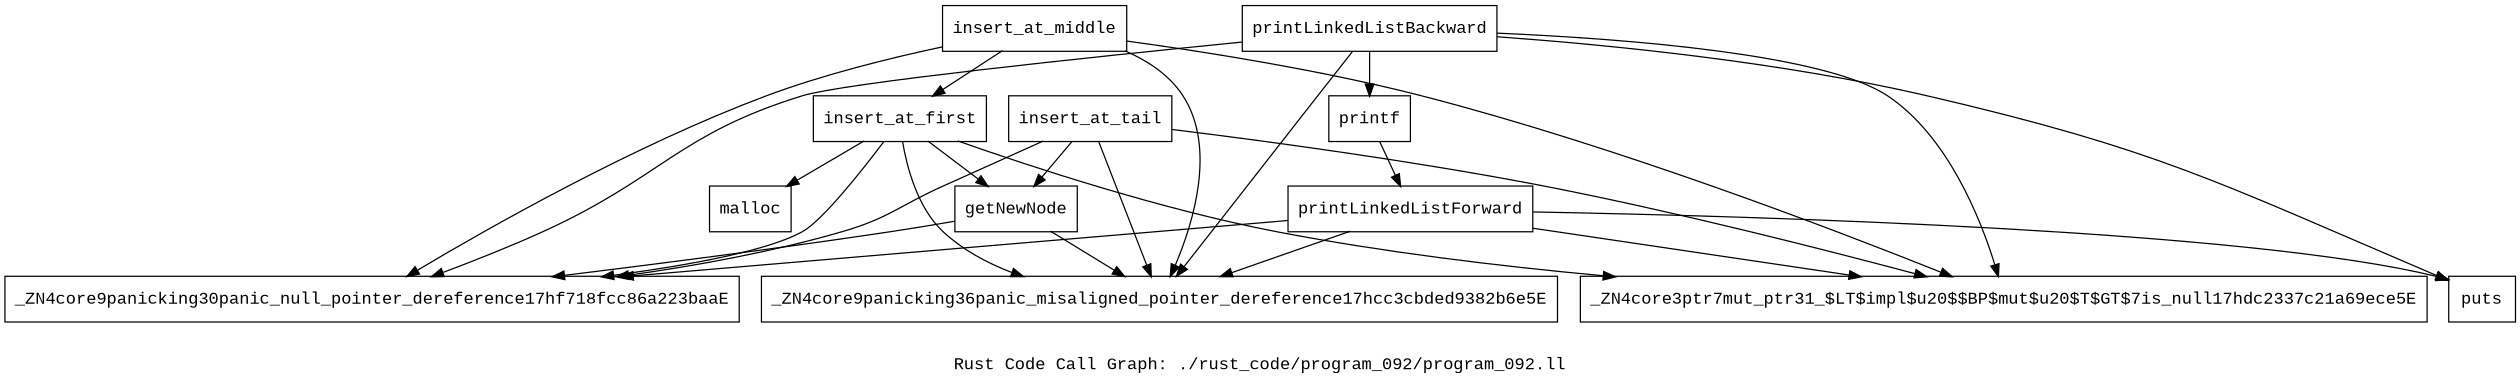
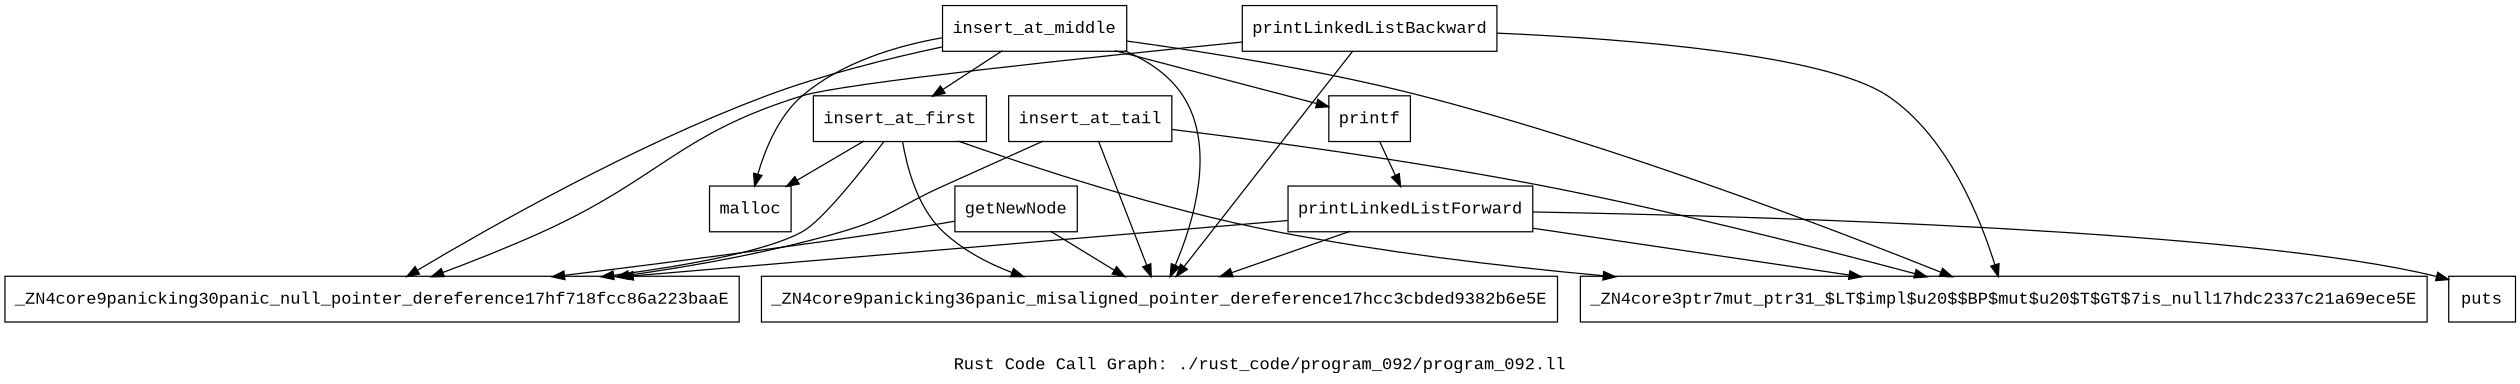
  digraph {
    fontname="Liberation Mono"
    label="Rust Code Call Graph: ./rust_code/program_092/program_092.ll"
    node [fontname="Liberation Mono" shape=record]
    edge [fontname="Liberation Mono"]
    n1 [label="{insert_at_tail}"]
    n2 [label="{getNewNode}"]
    n3 [label="{_ZN4core3ptr7mut_ptr31_$LT$impl$u20$$BP$mut$u20$T$GT$7is_null17hdc2337c21a69ece5E}"]
    n4 [label="{_ZN4core9panicking30panic_null_pointer_dereference17hf718fcc86a223baaE}"]
    n5 [label="{_ZN4core9panicking36panic_misaligned_pointer_dereference17hcc3cbded9382b6e5E}"]
    n6 [label="{malloc}"]
    n7 [label="{insert_at_first}"]
    n8 [label="{insert_at_middle}"]
    n9 [label="{printLinkedListForward}"]
    n10 [label="{puts}"]
    n11 [label="{printf}"]
    n12 [label="{printLinkedListBackward}"]
-   n1 -> n2
    n1 -> n3
    n1 -> n4
    n1 -> n5
    n2 -> n4
    n2 -> n5
-   n7 -> n2
    n7 -> n3
    n7 -> n4
    n7 -> n5
    n7 -> n6
    n8 -> n3
    n8 -> n4
    n8 -> n5
+   n8 -> n6
    n8 -> n7
    n9 -> n3
    n9 -> n4
    n9 -> n5
    n9 -> n10
    n11 -> n9
    n12 -> n3
    n12 -> n4
    n12 -> n5
-   n12 -> n10
-   n12 -> n11
+   n8 -> n11
  }
